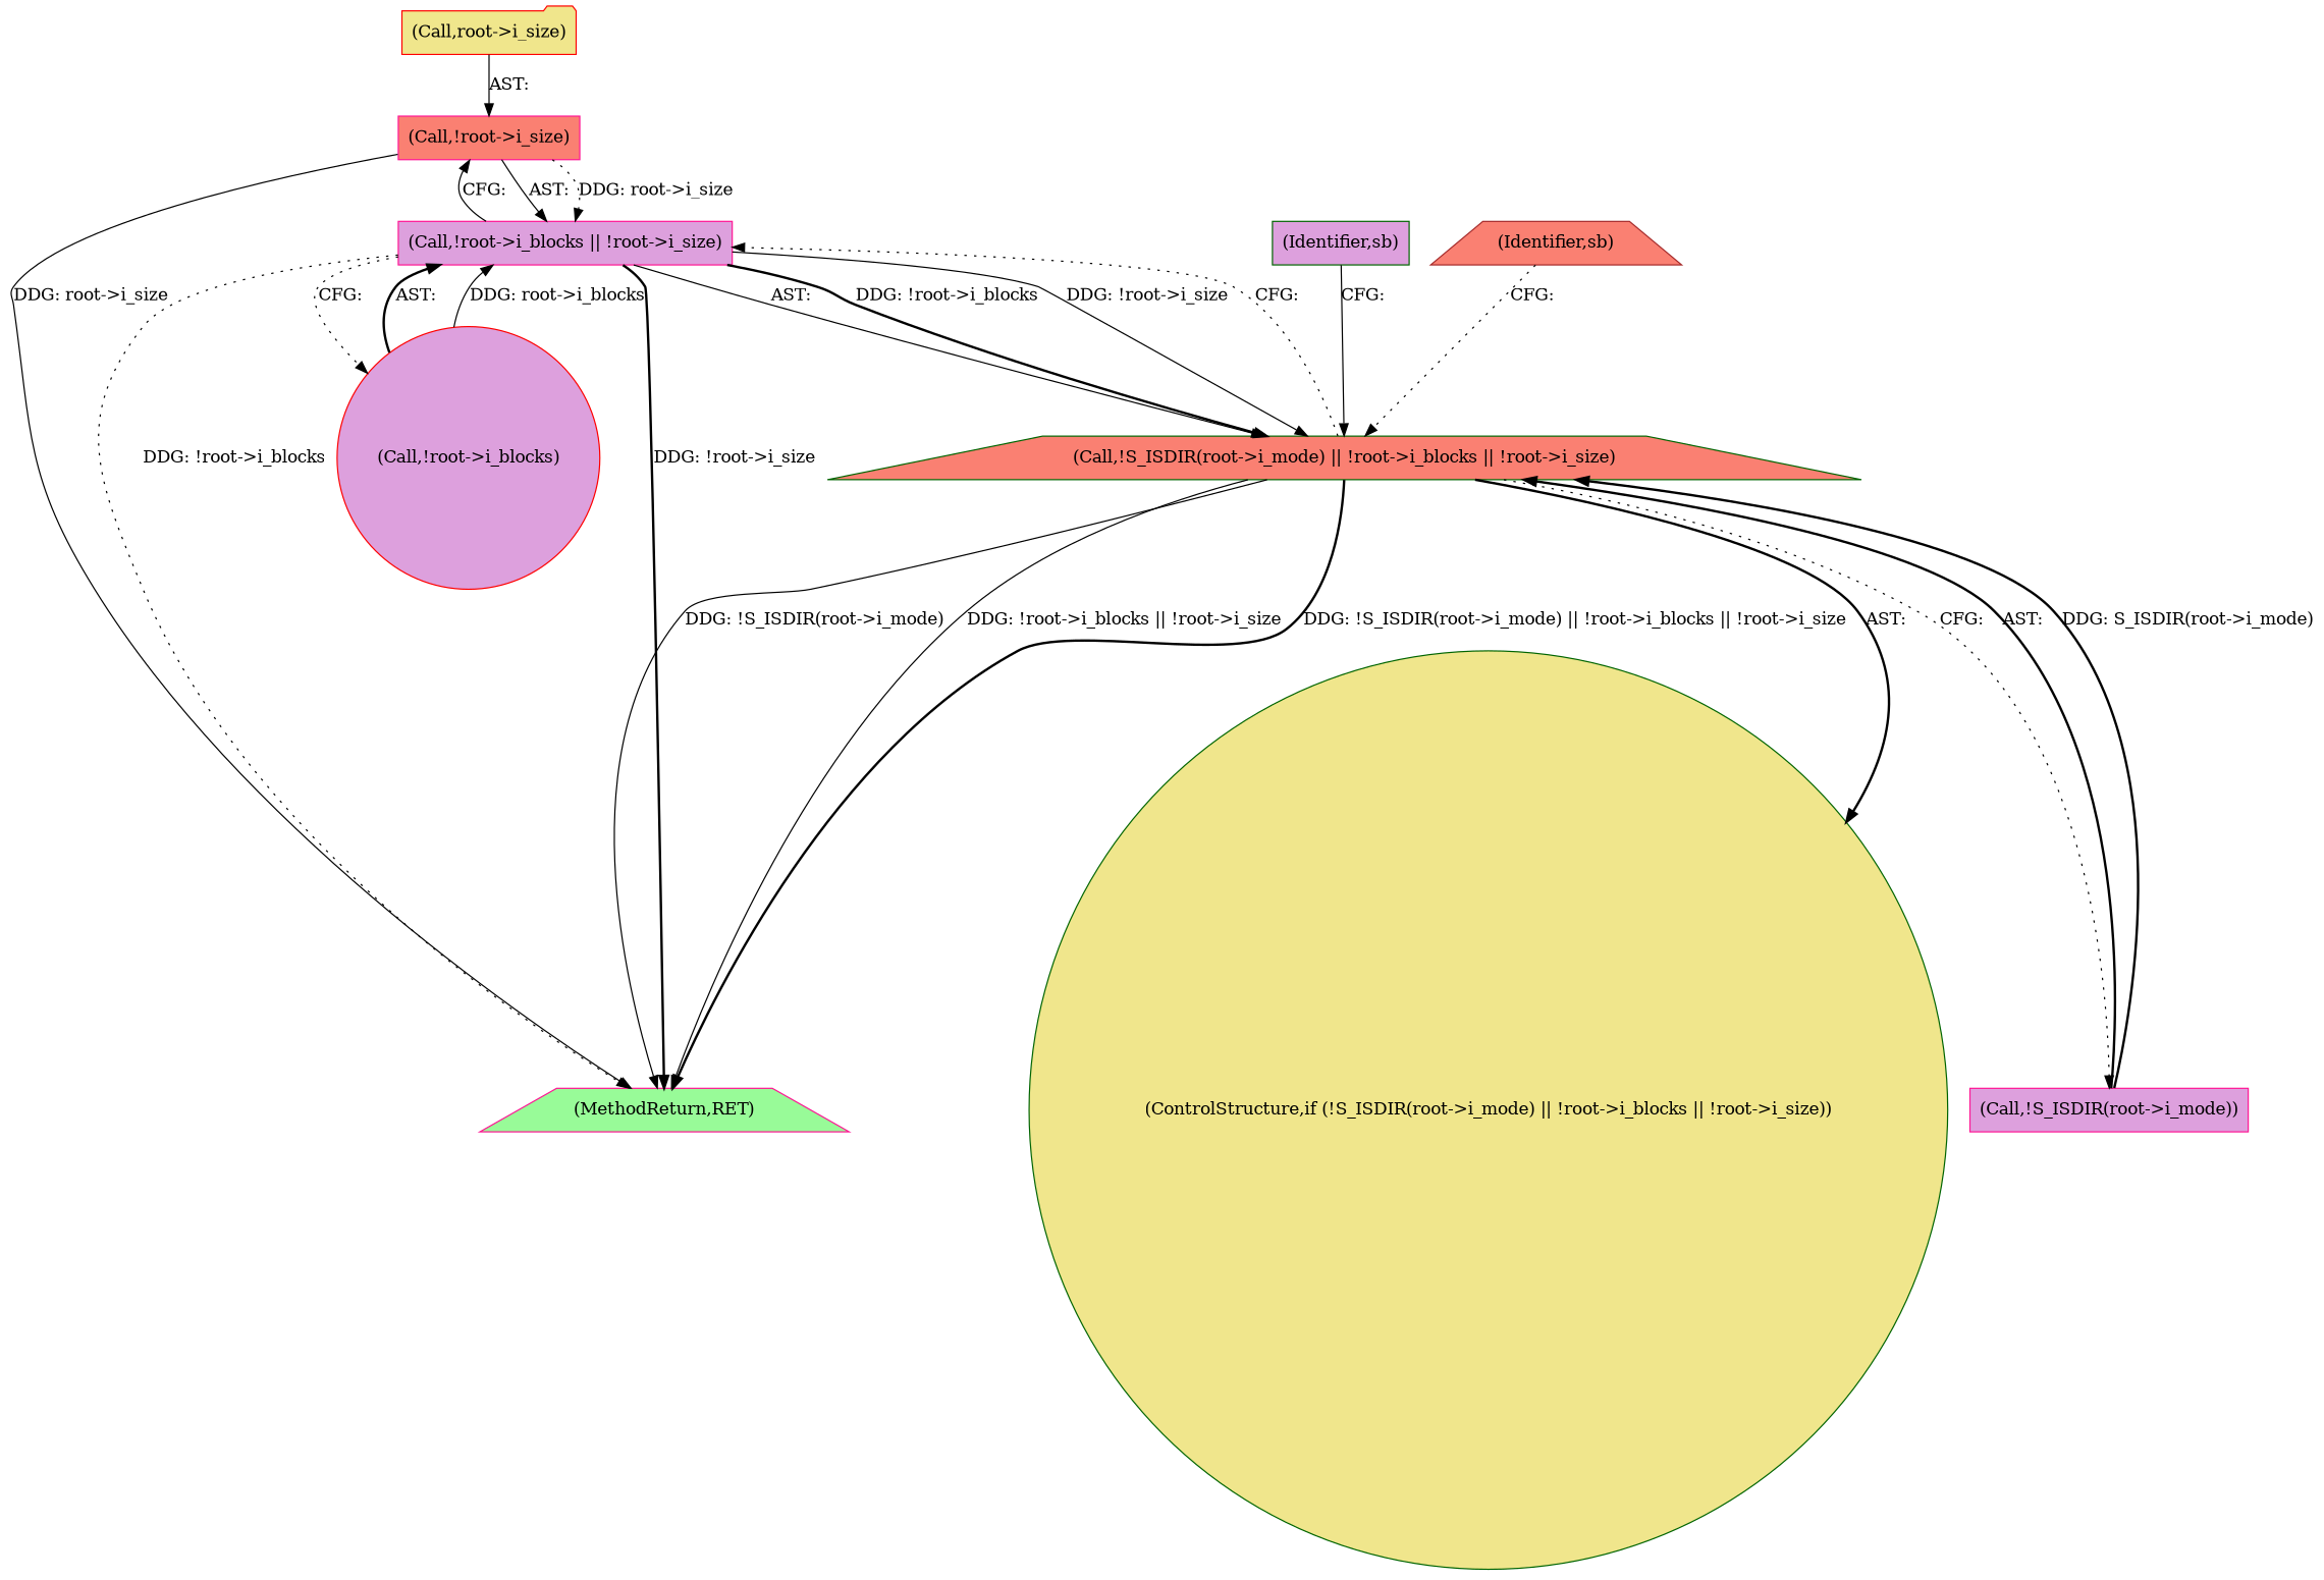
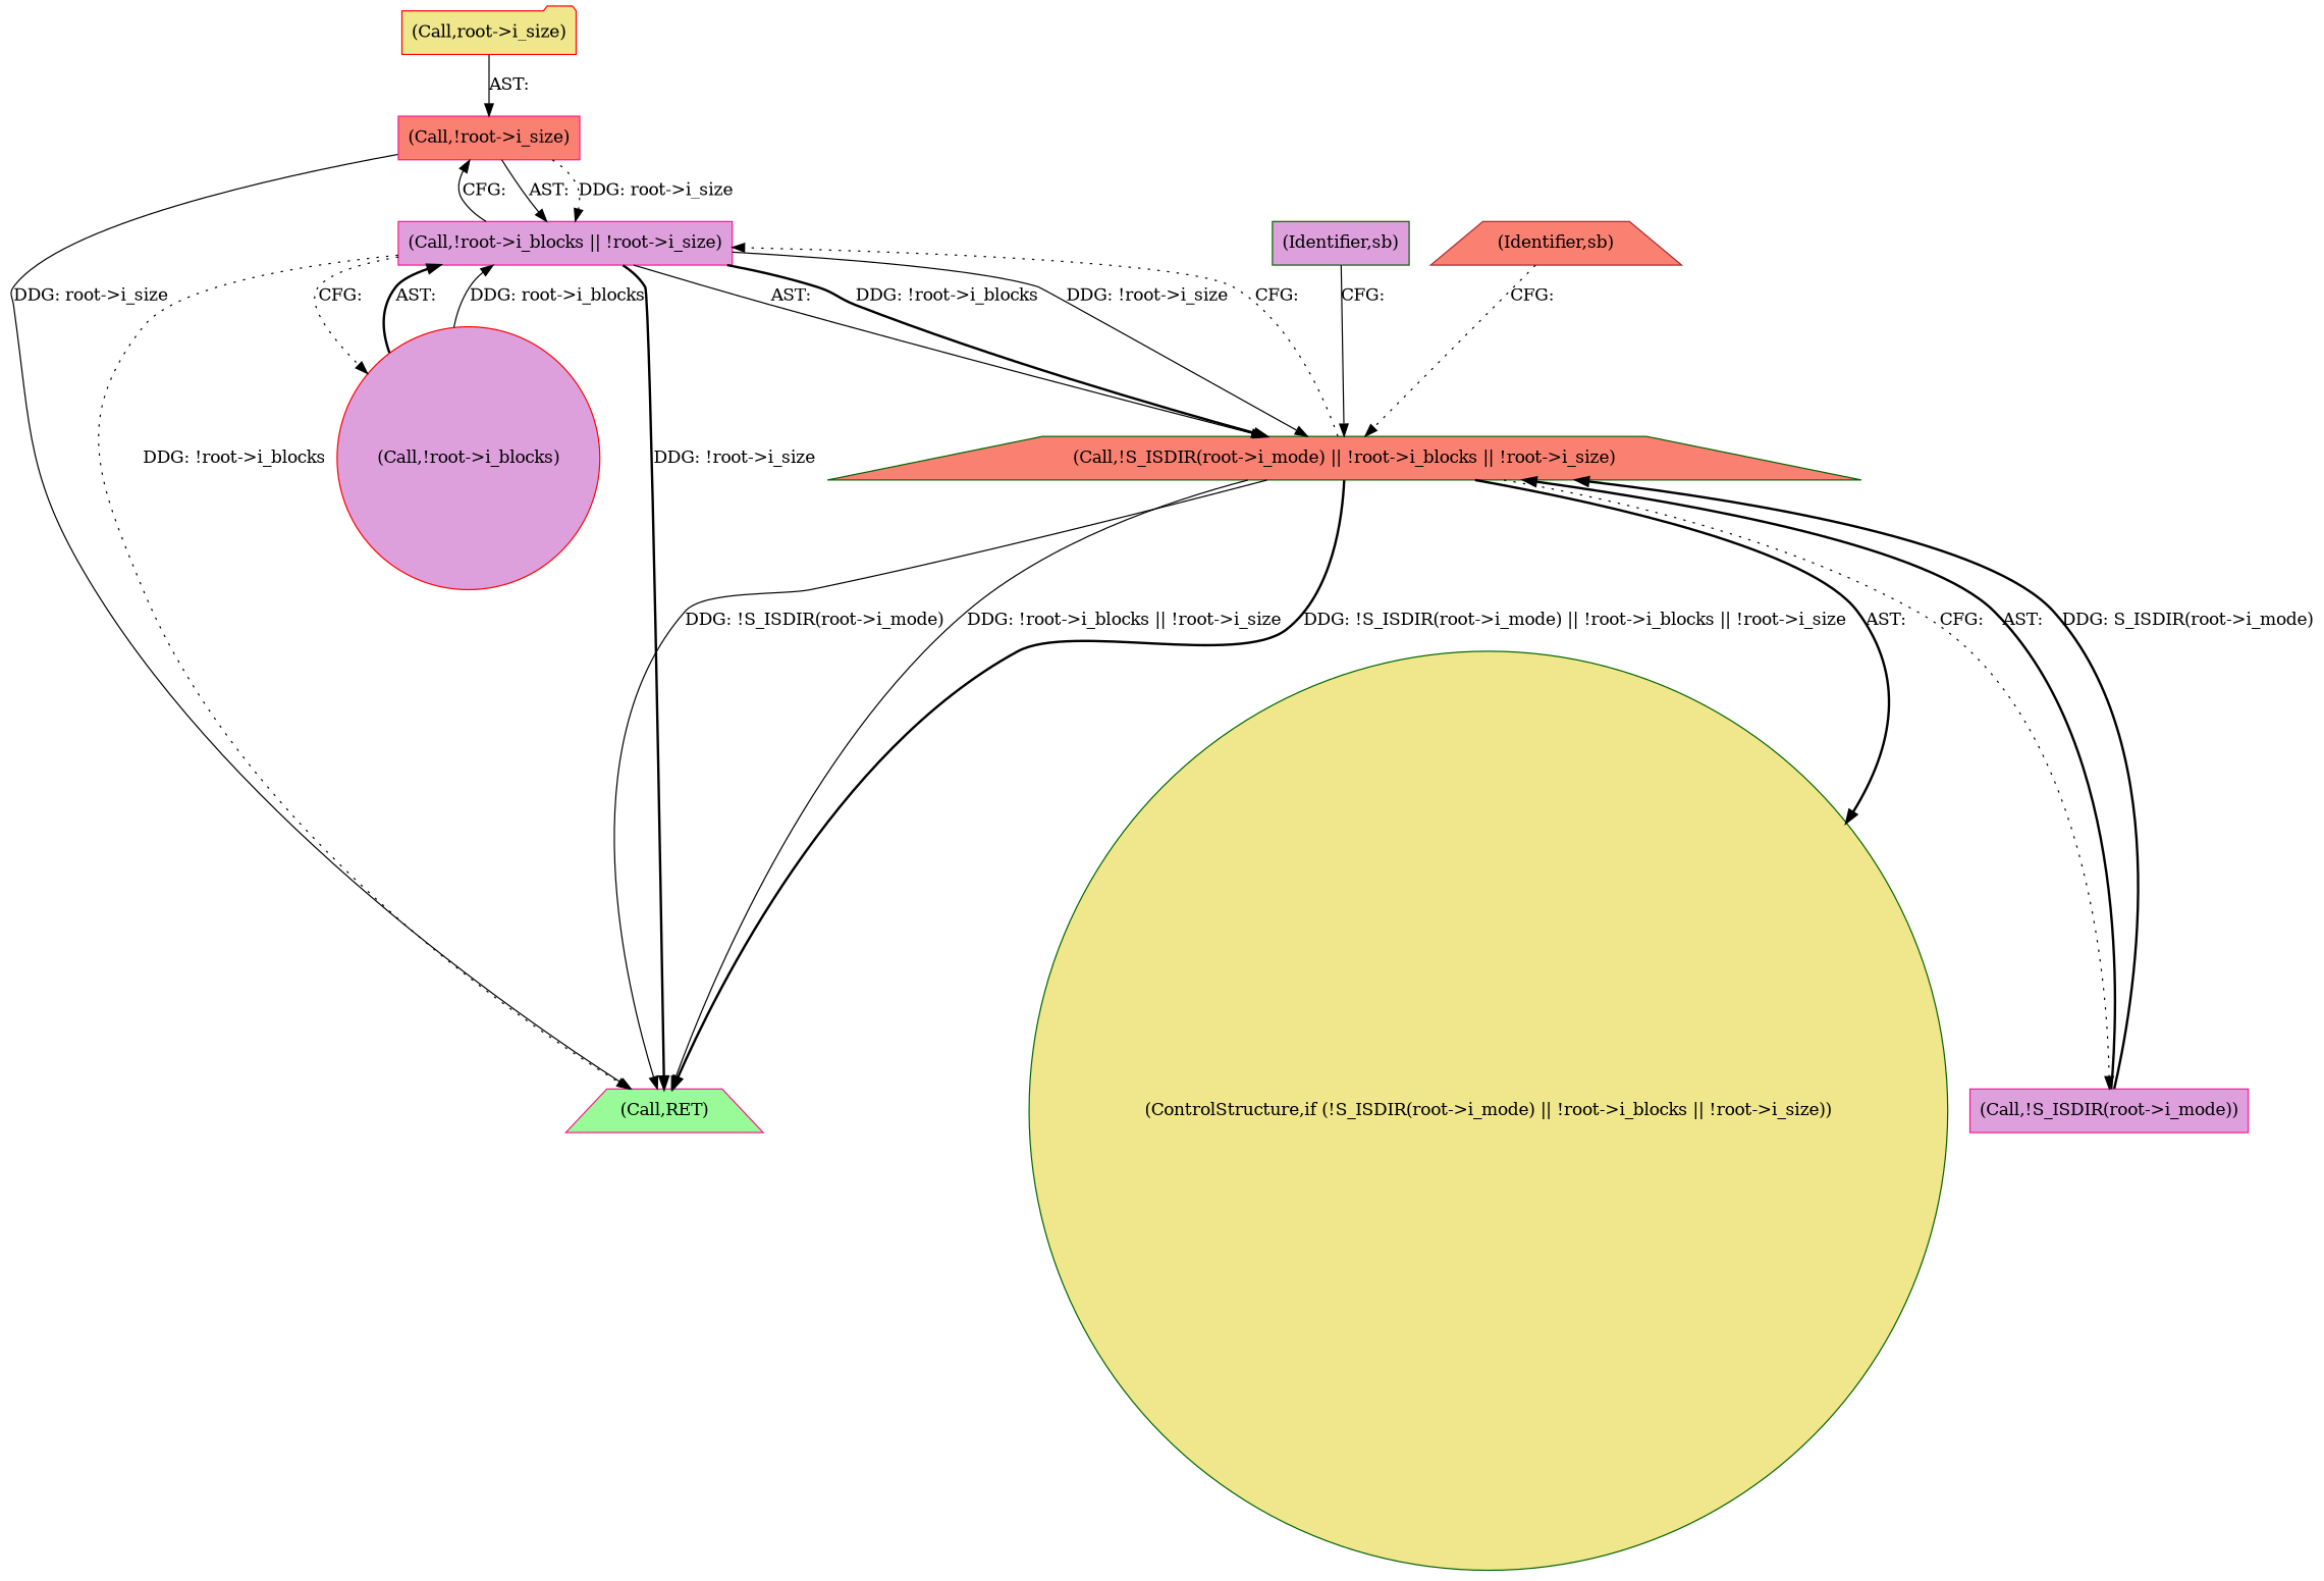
  digraph {
    node [color=deeppink fillcolor=plum shape=box style=filled]
    edge [style=solid]
    n1 [fillcolor=salmon label="(Call,!root->i_size)"]
    n2 [label="(Call,!root->i_blocks || !root->i_size)"]
-   n3 [fillcolor=palegreen label="(MethodReturn,RET)" shape=trapezium]
+   n3 [fillcolor=palegreen label="(Call,RET)" shape=trapezium]
    n4 [color=darkgreen fillcolor=salmon label="(Call,!S_ISDIR(root->i_mode) || !root->i_blocks || !root->i_size)" shape=trapezium]
    n5 [color=red label="(Call,!root->i_blocks)" shape=circle]
    n6 [color=red fillcolor=khaki label="(Call,root->i_size)" shape=folder]
    n7 [label="(Call,!S_ISDIR(root->i_mode))"]
    n8 [color=darkgreen fillcolor=khaki label="(ControlStructure,if (!S_ISDIR(root->i_mode) || !root->i_blocks || !root->i_size))" shape=circle]
    n9 [color=darkgreen label="(Identifier,sb)"]
    n10 [color=brown fillcolor=salmon label="(Identifier,sb)" shape=trapezium]
    n1 -> n2 [label="AST: "]
    n1 -> n2 [label="DDG: root->i_size" style=dotted]
    n1 -> n3 [label="DDG: root->i_size"]
    n2 -> n1 [label="CFG: "]
    n2 -> n3 [label="DDG: !root->i_blocks" style=dotted]
    n2 -> n3 [label="DDG: !root->i_size" style=bold]
    n2 -> n4 [label="AST: "]
    n2 -> n4 [label="DDG: !root->i_blocks" style=bold]
    n2 -> n4 [label="DDG: !root->i_size"]
    n2 -> n5 [label="CFG: " style=dotted]
    n4 -> n2 [label="CFG: " style=dotted]
    n4 -> n3 [label="DDG: !S_ISDIR(root->i_mode) || !root->i_blocks || !root->i_size" style=bold]
    n4 -> n3 [label="DDG: !S_ISDIR(root->i_mode)"]
    n4 -> n3 [label="DDG: !root->i_blocks || !root->i_size"]
    n4 -> n7 [label="CFG: " style=dotted]
    n4 -> n8 [label="AST: " style=bold]
    n5 -> n2 [label="AST: " style=bold]
    n5 -> n2 [label="DDG: root->i_blocks"]
    n6 -> n1 [label="AST: "]
    n7 -> n4 [label="AST: " style=bold]
    n7 -> n4 [label="DDG: S_ISDIR(root->i_mode)" style=bold]
    n9 -> n4 [label="CFG: "]
    n10 -> n4 [label="CFG: " style=dotted]
  }
